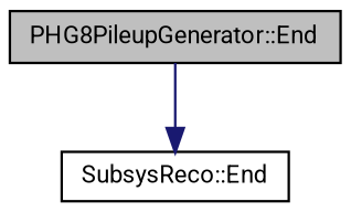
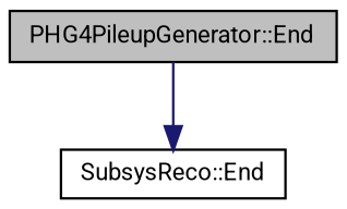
  digraph {
    rankdir=TB
    fontname=Roboto
    node [color=black fontname=Roboto fontsize=10 shape=record]
-   n1 [fillcolor=grey75 fontcolor=black height=0.2 label="PHG8PileupGenerator::End" style=filled width=0.4]
+   n1 [fillcolor=grey75 fontcolor=black height=0.2 label="PHG4PileupGenerator::End" style=filled width=0.4]
    n2 [height=0.2 label="SubsysReco::End" width=0.4]
    n1 -> n2 [color=midnightblue fontname=Roboto fontsize=10 labelfontname=FreeSans labelfontsize=10 style=solid]
  }
